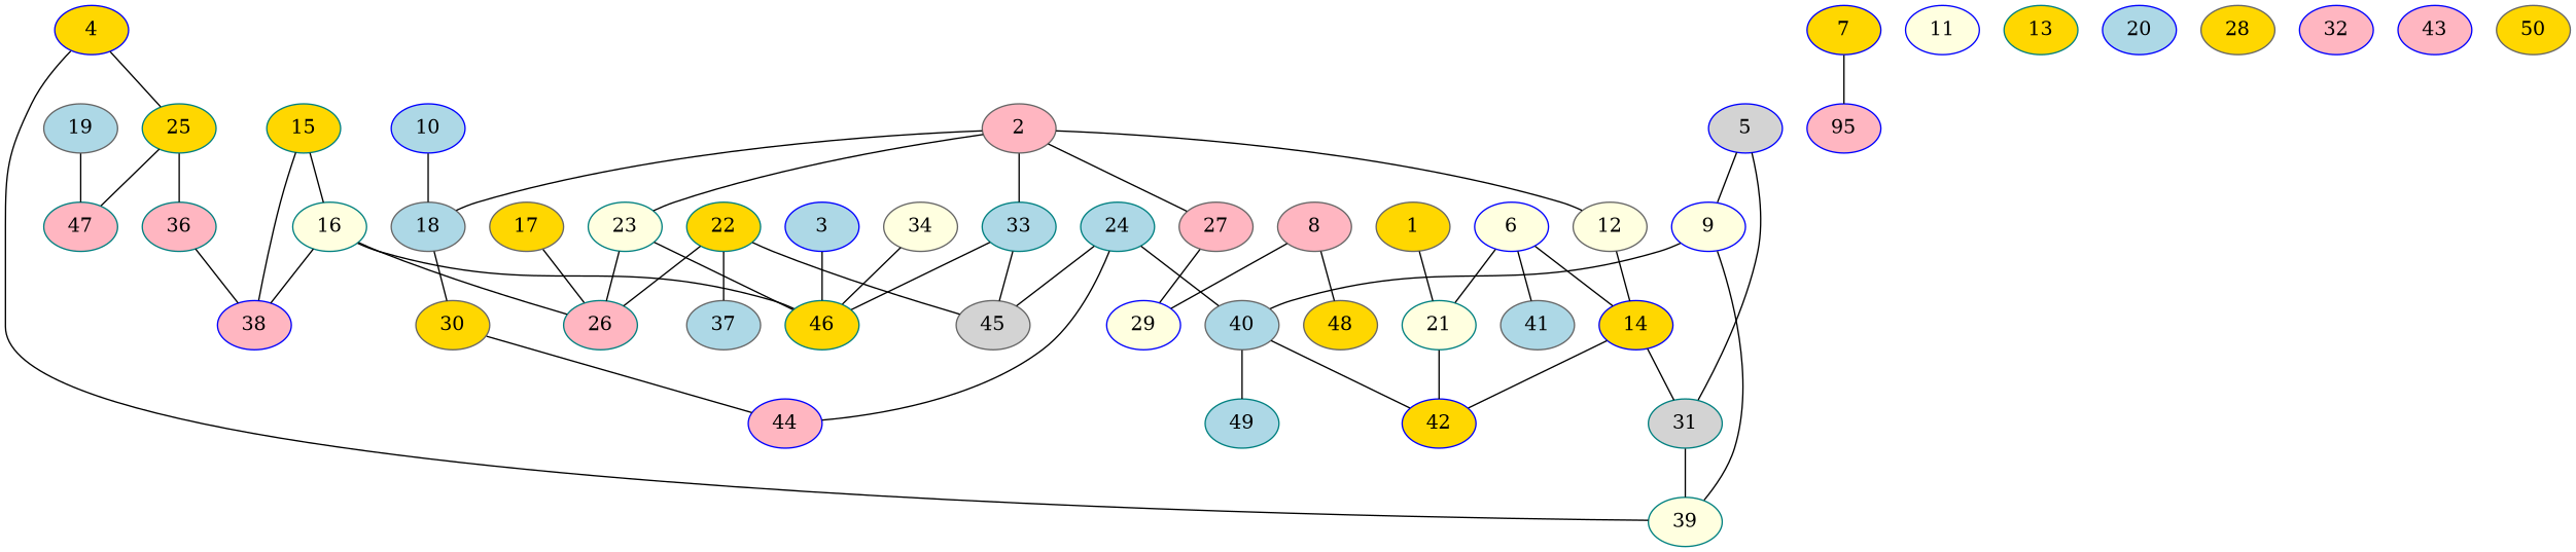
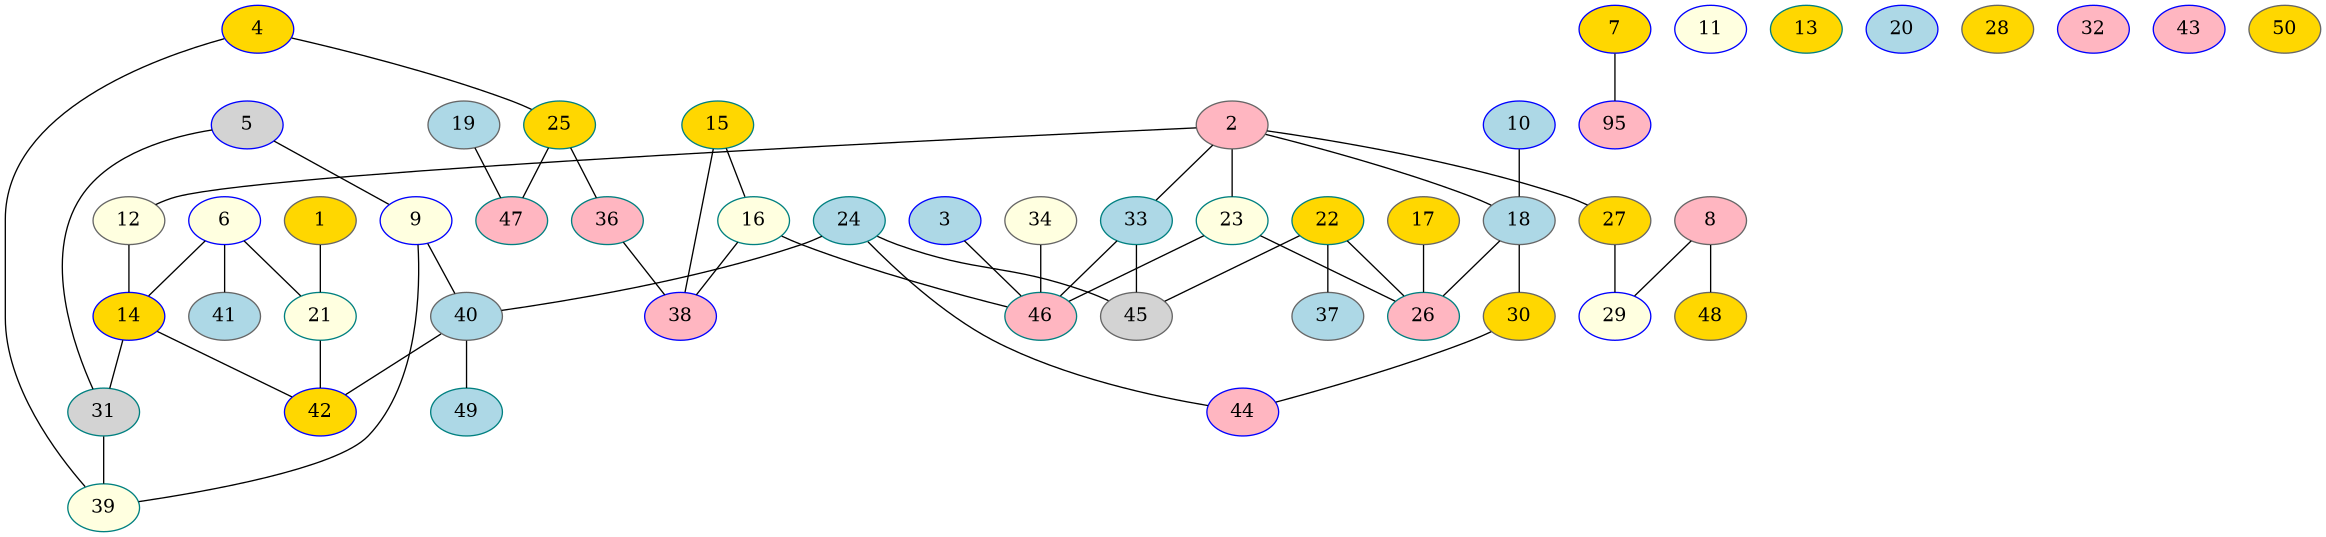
  graph {
    node [color=gray40 fillcolor=gold style=filled]
    21 [color=teal fillcolor=lightyellow]
    1
    42 [color=blue]
    2 [fillcolor=lightpink]
    12 [fillcolor=lightyellow]
    18 [fillcolor=lightblue]
    23 [color=teal fillcolor=lightyellow]
-   27 [fillcolor=lightpink]
+   27
    33 [color=teal fillcolor=lightblue]
    14 [color=blue]
    30
-   46 [color=teal]
+   46 [color=teal fillcolor=lightpink]
    26 [color=teal fillcolor=lightpink]
    29 [color=blue fillcolor=lightyellow]
    45 [fillcolor=lightgrey]
    3 [color=blue fillcolor=lightblue]
    4 [color=blue]
    25 [color=teal]
    39 [color=teal fillcolor=lightyellow]
    47 [color=teal fillcolor=lightpink]
    36 [color=teal fillcolor=lightpink]
    5 [color=blue fillcolor=lightgrey]
    9 [color=blue fillcolor=lightyellow]
    31 [color=teal fillcolor=lightgrey]
    40 [fillcolor=lightblue]
    6 [color=blue fillcolor=lightyellow]
    41 [fillcolor=lightblue]
    7 [color=blue]
    n29 [color=blue fillcolor=lightpink label=95]
    8 [fillcolor=lightpink]
    48
    49 [color=teal fillcolor=lightblue]
    10 [color=blue fillcolor=lightblue]
    11 [color=blue fillcolor=lightyellow]
    13 [color=teal]
    15 [color=teal]
    16 [color=teal fillcolor=lightyellow]
    38 [color=blue fillcolor=lightpink]
    17
    44 [color=blue fillcolor=lightpink]
    19 [fillcolor=lightblue]
    20 [color=blue fillcolor=lightblue]
    22 [color=teal]
    37 [fillcolor=lightblue]
    24 [color=teal fillcolor=lightblue]
    28
    32 [color=blue fillcolor=lightpink]
    34 [fillcolor=lightyellow]
    43 [color=blue fillcolor=lightpink]
    50
    21 -- 42
    1 -- 21
    2 -- 12
    2 -- 18
    2 -- 23
    2 -- 27
    2 -- 33
    12 -- 14
    18 -- 30
    23 -- 46
    23 -- 26
    27 -- 29
    33 -- 46
    33 -- 45
    14 -- 42
    14 -- 31
    30 -- 44
    3 -- 46
    4 -- 25
    4 -- 39
    25 -- 47
    25 -- 36
    36 -- 38
    5 -- 9
    5 -- 31
    9 -- 39
    9 -- 40
    31 -- 39
    40 -- 42
    40 -- 49
    6 -- 21
    6 -- 14
    6 -- 41
    7 -- n29
    8 -- 29
    8 -- 48
    10 -- 18
    15 -- 16
    15 -- 38
    16 -- 46
-   16 -- 26
+   18 -- 26
    16 -- 38
    17 -- 26
    19 -- 47
    22 -- 26
    22 -- 45
    22 -- 37
    24 -- 45
    24 -- 40
    24 -- 44
    34 -- 46
  }
